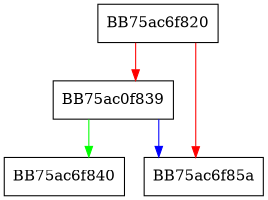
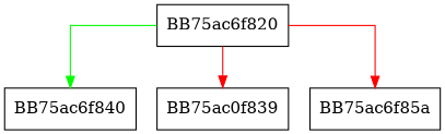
  digraph {
    splines=ortho
    node [shape=box]
    edge [color=red]
    BB75ac6f820
    BB75ac6f840
    n3 [label=BB75ac0f839]
    BB75ac6f85a
-   n3 -> BB75ac6f840 [color=green]
+   BB75ac6f820 -> BB75ac6f840 [color=green]
    BB75ac6f820 -> n3
    BB75ac6f820 -> BB75ac6f85a
-   n3 -> BB75ac6f85a [color=blue]
  }
